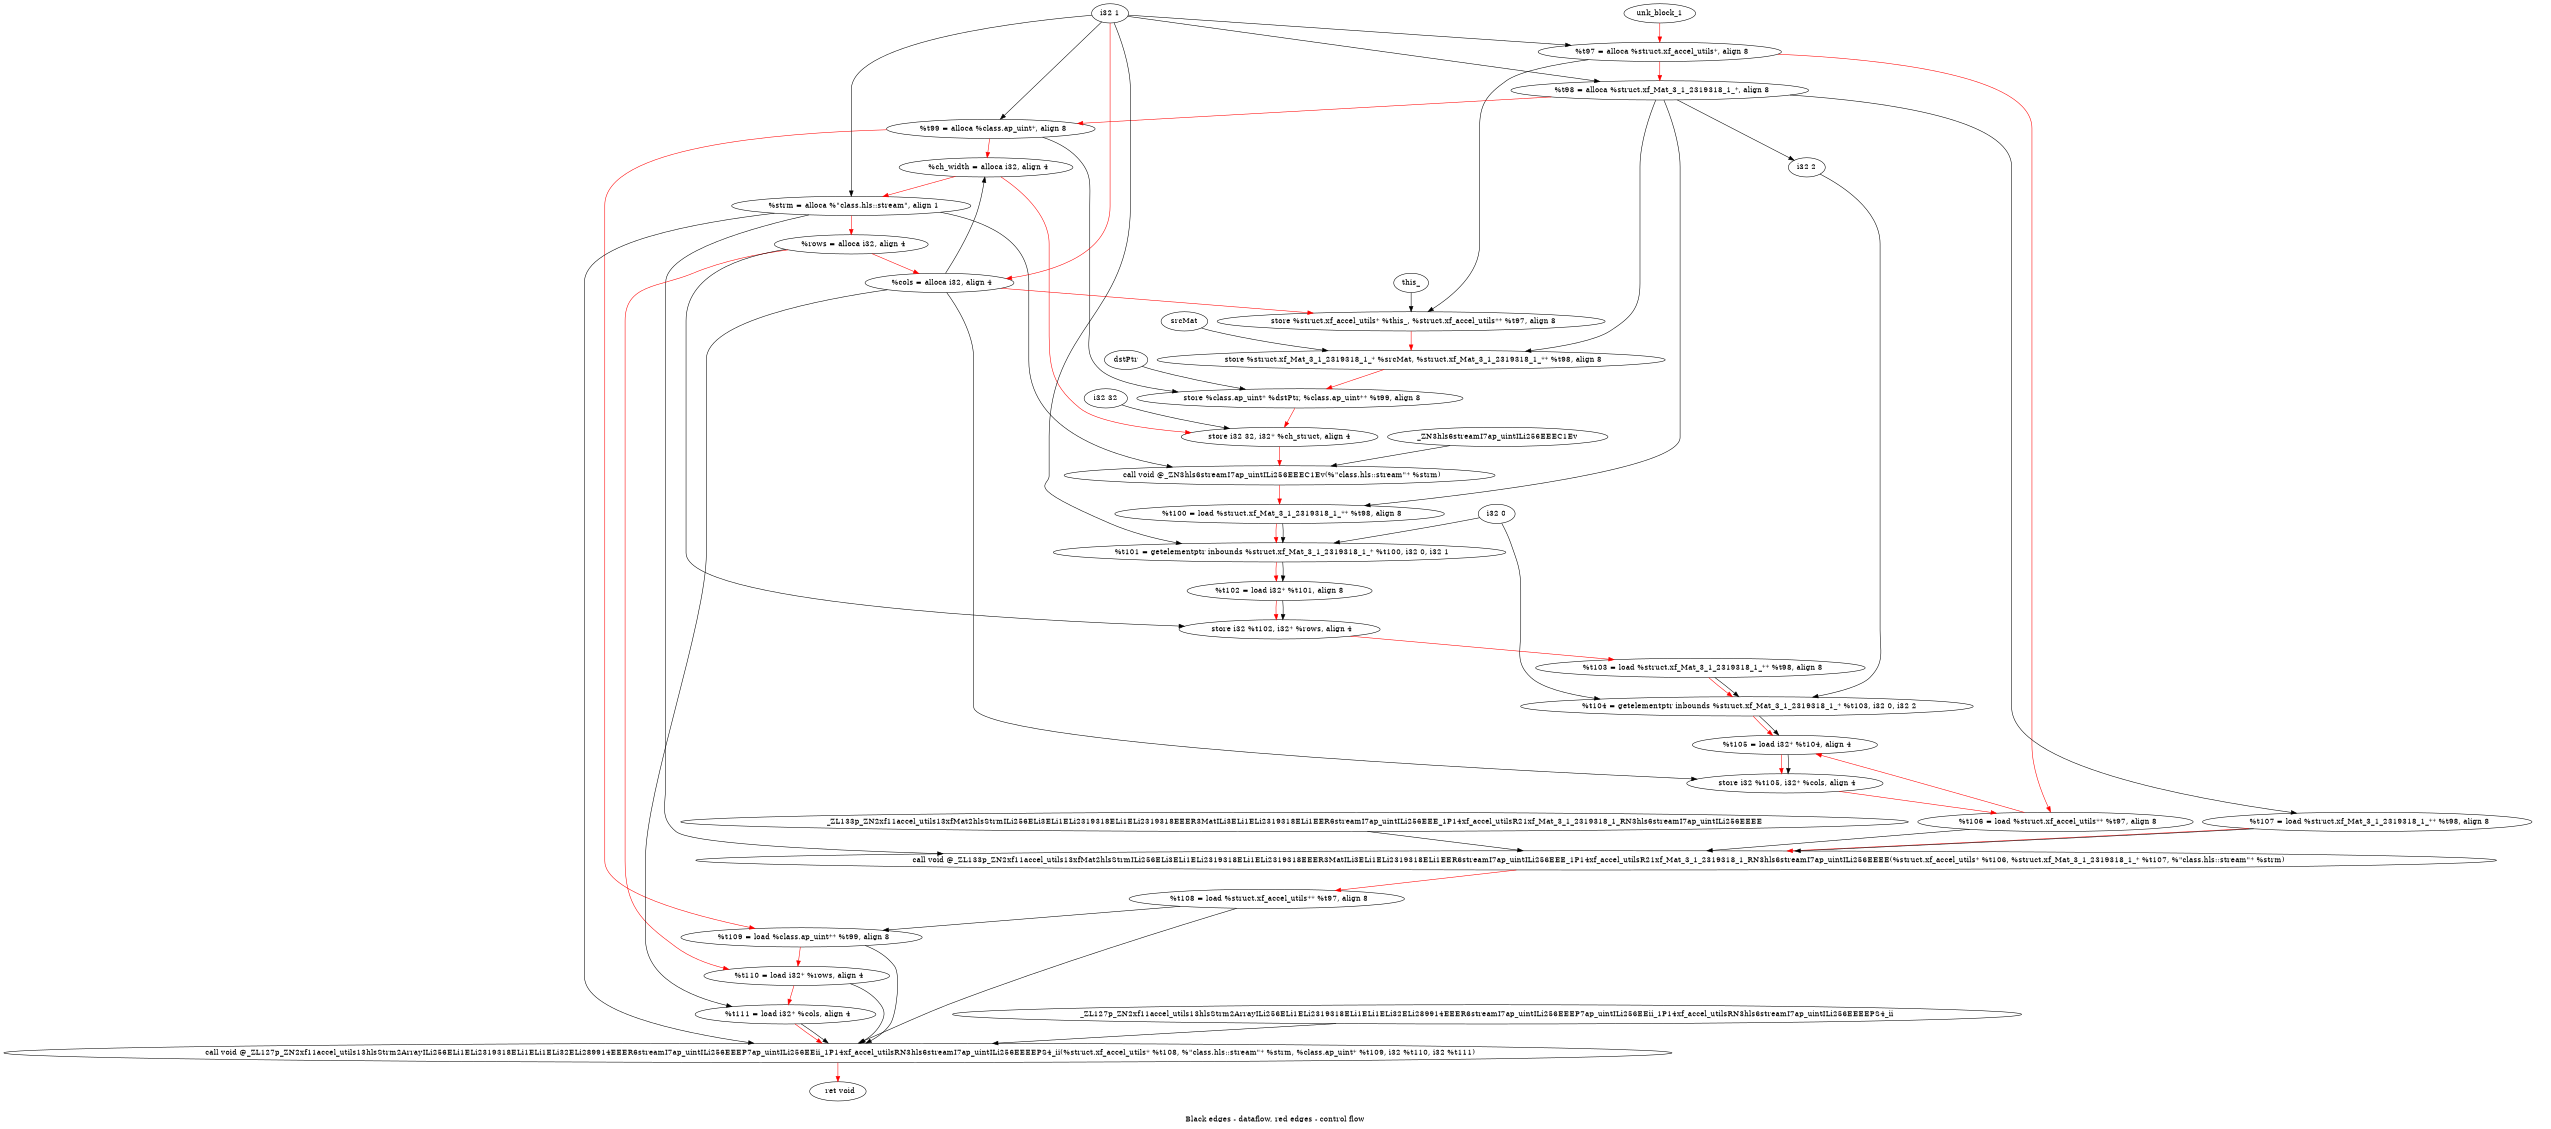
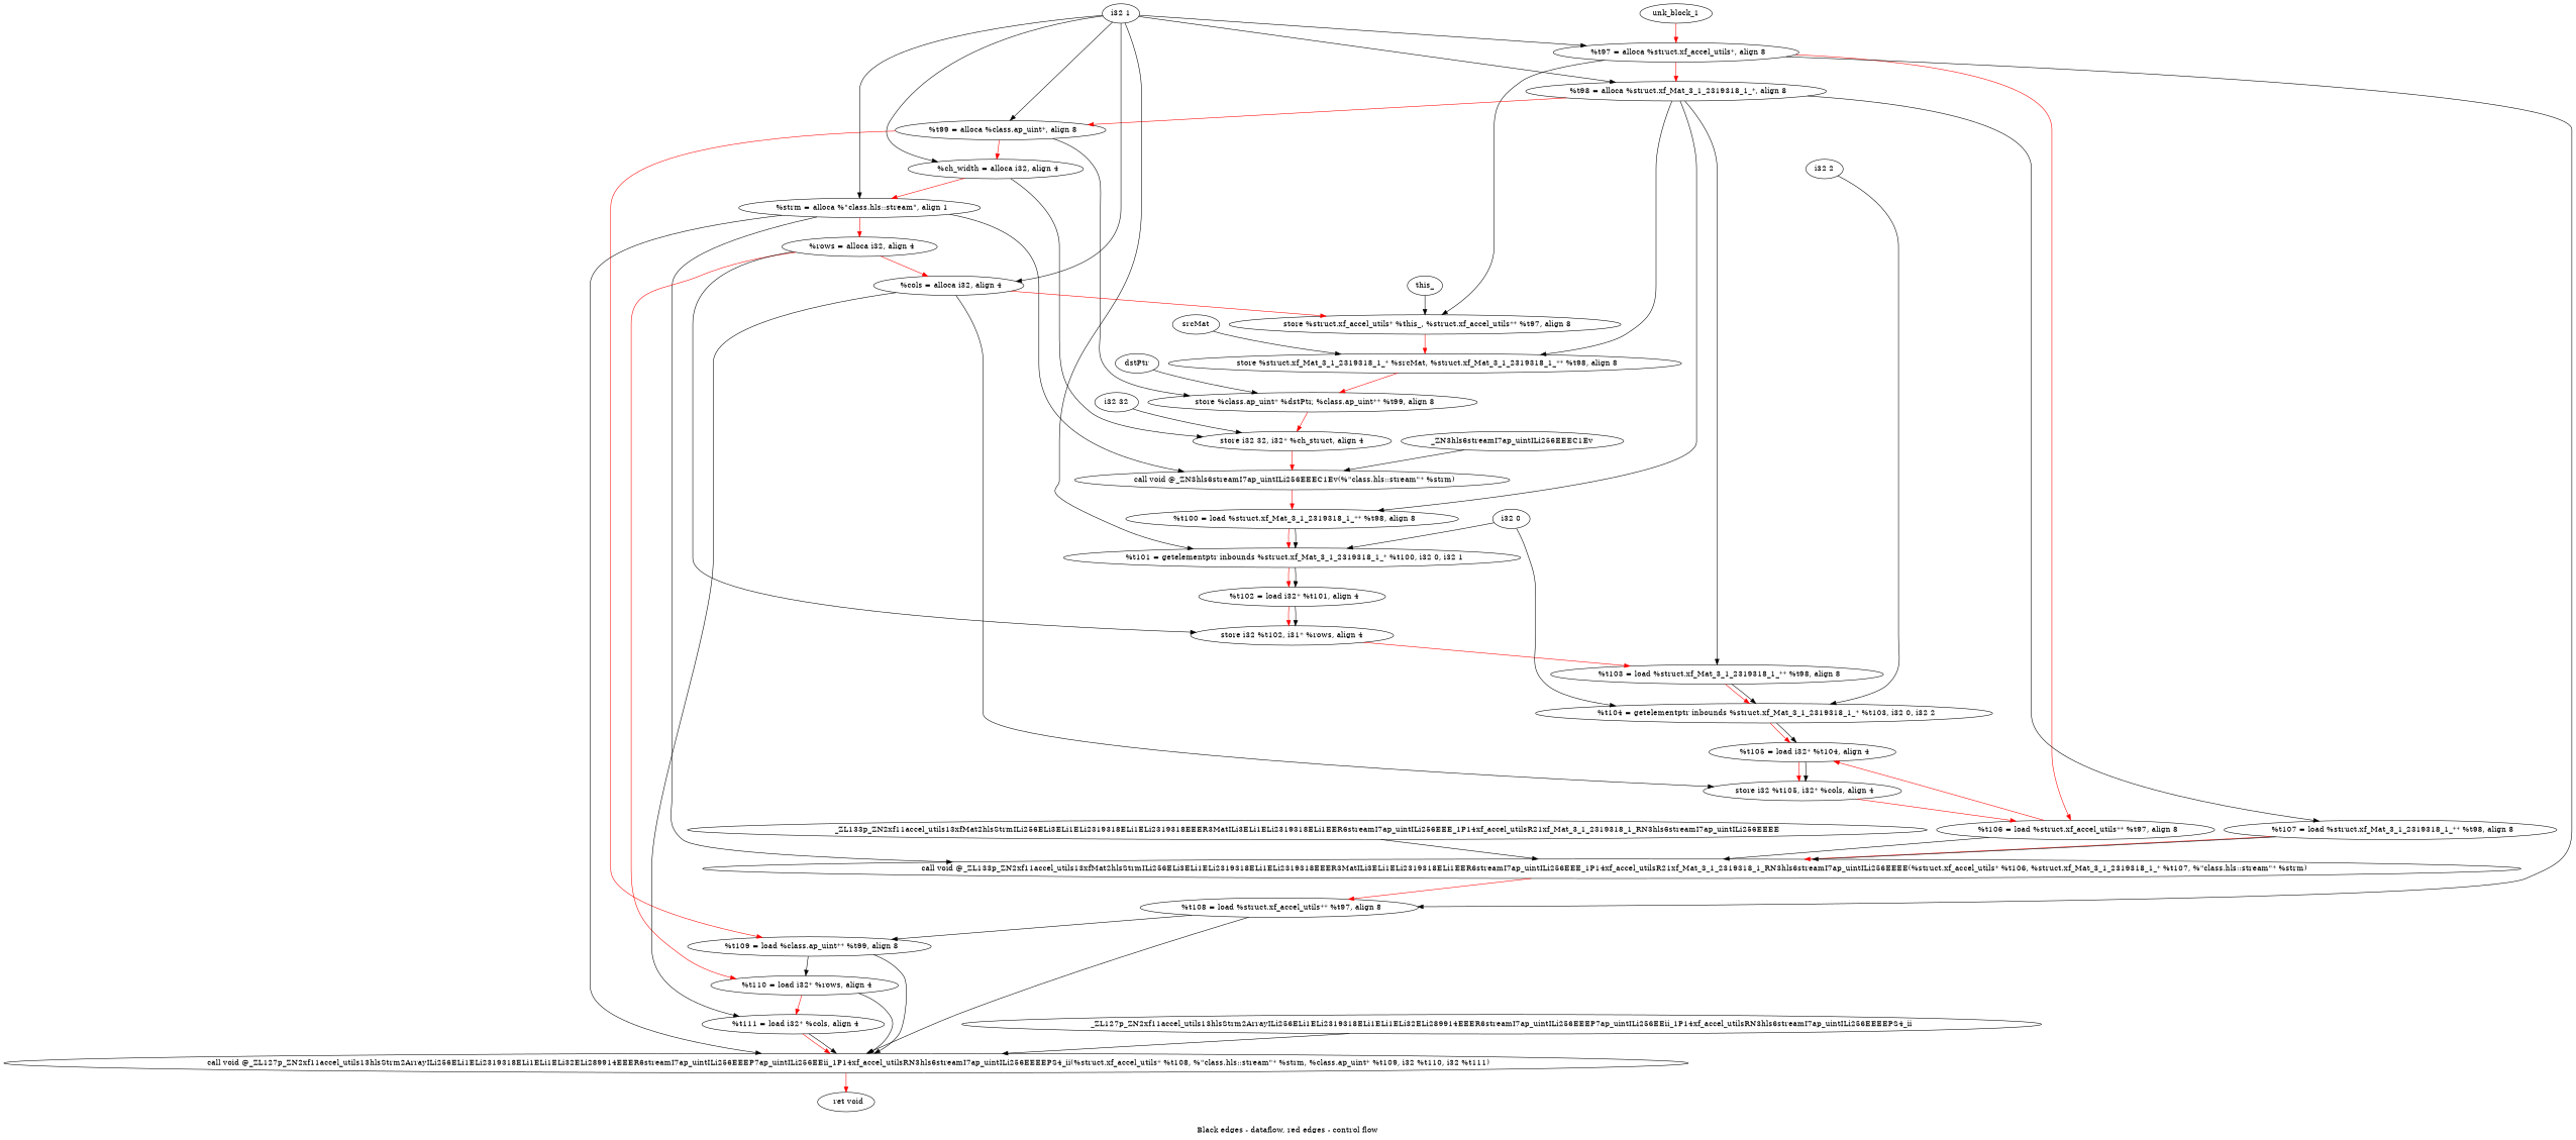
  digraph {
    compound=true
    label="Black edges - dataflow, red edges - control flow"
    n1 [label="  %t97 = alloca %struct.xf_accel_utils*, align 8"]
    n2 [label="  %t98 = alloca %struct.xf_Mat_3_1_2319318_1_*, align 8"]
    n3 [label="  store %struct.xf_accel_utils* %this_, %struct.xf_accel_utils** %t97, align 8"]
    n4 [label="  %t106 = load %struct.xf_accel_utils** %t97, align 8"]
    n5 [label="  %t108 = load %struct.xf_accel_utils** %t97, align 8"]
    n6 [label="  %t99 = alloca %class.ap_uint*, align 8"]
    n7 [label="  store %struct.xf_Mat_3_1_2319318_1_* %srcMat, %struct.xf_Mat_3_1_2319318_1_** %t98, align 8"]
    n8 [label="  %t100 = load %struct.xf_Mat_3_1_2319318_1_** %t98, align 8"]
    n9 [label="  %t103 = load %struct.xf_Mat_3_1_2319318_1_** %t98, align 8"]
    n10 [label="  %t107 = load %struct.xf_Mat_3_1_2319318_1_** %t98, align 8"]
    n11 [label="  call void @_ZL133p_ZN2xf11accel_utils13xfMat2hlsStrmILi256ELi3ELi1ELi2319318ELi1ELi2319318EEER3MatILi3ELi1ELi2319318ELi1EER6streamI7ap_uintILi256EEE_1P14xf_accel_utilsR21xf_Mat_3_1_2319318_1_RN3hls6streamI7ap_uintILi256EEEE(%struct.xf_accel_utils* %t106, %struct.xf_Mat_3_1_2319318_1_* %t107, %\"class.hls::stream\"* %strm)"]
    n12 [label="  %t105 = load i32* %t104, align 4"]
    n13 [label="  %t109 = load %class.ap_uint** %t99, align 8"]
    n14 [label="  call void @_ZL127p_ZN2xf11accel_utils13hlsStrm2ArrayILi256ELi1ELi2319318ELi1ELi1ELi32ELi289914EEER6streamI7ap_uintILi256EEEP7ap_uintILi256EEii_1P14xf_accel_utilsRN3hls6streamI7ap_uintILi256EEEEPS4_ii(%struct.xf_accel_utils* %t108, %\"class.hls::stream\"* %strm, %class.ap_uint* %t109, i32 %t110, i32 %t111)"]
    n15 [label="  %ch_width = alloca i32, align 4"]
    n16 [label="  store %class.ap_uint* %dstPtr, %class.ap_uint** %t99, align 8"]
    n17 [label="  %t101 = getelementptr inbounds %struct.xf_Mat_3_1_2319318_1_* %t100, i32 0, i32 1"]
    n18 [label="  %t104 = getelementptr inbounds %struct.xf_Mat_3_1_2319318_1_* %t103, i32 0, i32 2"]
    n19 [label="  %strm = alloca %\"class.hls::stream\", align 1"]
    n20 [label="store i32 32, i32* %ch_struct, align 4"]
    n21 [label="  %t110 = load i32* %rows, align 4"]
    n22 [label="  %rows = alloca i32, align 4"]
    n23 [label="  call void @_ZN3hls6streamI7ap_uintILi256EEEC1Ev(%\"class.hls::stream\"* %strm)"]
    n24 [label="  %cols = alloca i32, align 4"]
-   n25 [label="  store i32 %t102, i32* %rows, align 4"]
+   n25 [label="store i32 %t102, i31* %rows, align 4"]
    n26 [label="  ret void"]
    n27 [label="  store i32 %t105, i32* %cols, align 4"]
    n28 [label="  %t111 = load i32* %cols, align 4"]
-   n29 [label="%t102 = load i32* %t101, align 8"]
+   n29 [label="  %t102 = load i32* %t101, align 4"]
    unk_block_1
    "i32 1"
    this_
    srcMat
    dstPtr
    "i32 32"
    _ZN3hls6streamI7ap_uintILi256EEEC1Ev
    "i32 0"
    "i32 2"
    _ZL133p_ZN2xf11accel_utils13xfMat2hlsStrmILi256ELi3ELi1ELi2319318ELi1ELi2319318EEER3MatILi3ELi1ELi2319318ELi1EER6streamI7ap_uintILi256EEE_1P14xf_accel_utilsR21xf_Mat_3_1_2319318_1_RN3hls6streamI7ap_uintILi256EEEE
    _ZL127p_ZN2xf11accel_utils13hlsStrm2ArrayILi256ELi1ELi2319318ELi1ELi1ELi32ELi289914EEER6streamI7ap_uintILi256EEEP7ap_uintILi256EEii_1P14xf_accel_utilsRN3hls6streamI7ap_uintILi256EEEEPS4_ii
    n1 -> n2 [color=red weight=2]
    n1 -> n3
    n1 -> n4 [color=red]
+   n1 -> n5
    n2 -> n6 [color=red weight=2]
    n2 -> n7
    n2 -> n8
-   n2 -> "i32 2"
+   n2 -> n9
    n2 -> n10
    n3 -> n7 [color=red weight=2]
    n4 -> n11
    n4 -> n12 [color=red weight=2]
    n5 -> n13 [color=black weight=2]
    n5 -> n14
    n6 -> n13 [color=red]
    n6 -> n15 [color=red weight=2]
    n6 -> n16
    n7 -> n16 [color=red weight=2]
    n8 -> n17 [color=red weight=2]
    n8 -> n17
    n9 -> n18 [color=red weight=2]
    n9 -> n18
    n10 -> n11 [color=red weight=2]
    n10 -> n11
    n11 -> n5 [color=red weight=2]
    n12 -> n27 [color=red weight=2]
    n12 -> n27
    n13 -> n14
-   n13 -> n21 [color=red weight=2]
+   n13 -> n21 [color=black weight=2]
    n14 -> n26 [color=red weight=2]
    n15 -> n19 [color=red weight=2]
-   n15 -> n20 [color=red]
+   n15 -> n20
    n16 -> n20 [color=red weight=2]
    n17 -> n29 [color=red weight=2]
    n17 -> n29
    n18 -> n12 [color=red weight=2]
    n18 -> n12
    n19 -> n11
    n19 -> n14
    n19 -> n22 [color=red weight=2]
    n19 -> n23
    n20 -> n23 [color=red weight=2]
    n21 -> n14
    n21 -> n28 [color=red weight=2]
    n22 -> n21 [color=red]
    n22 -> n24 [color=red weight=2]
    n22 -> n25
    n23 -> n8 [color=red weight=2]
    n24 -> n3 [color=red weight=2]
    n24 -> n27
    n24 -> n28
    n25 -> n9 [color=red weight=2]
    n27 -> n4 [color=red weight=2]
    n28 -> n14 [color=red weight=2]
    n28 -> n14
    n29 -> n25 [color=red weight=2]
    n29 -> n25
    unk_block_1 -> n1 [color=red]
    "i32 1" -> n1
    "i32 1" -> n2
    "i32 1" -> n6
-   n24 -> n15
+   "i32 1" -> n15
    "i32 1" -> n17
    "i32 1" -> n19
-   "i32 1" -> n24 [color=red]
+   "i32 1" -> n24
    this_ -> n3
    srcMat -> n7
    dstPtr -> n16
    "i32 32" -> n20
    _ZN3hls6streamI7ap_uintILi256EEEC1Ev -> n23
    "i32 0" -> n17
    "i32 0" -> n18
    "i32 2" -> n18
    _ZL133p_ZN2xf11accel_utils13xfMat2hlsStrmILi256ELi3ELi1ELi2319318ELi1ELi2319318EEER3MatILi3ELi1ELi2319318ELi1EER6streamI7ap_uintILi256EEE_1P14xf_accel_utilsR21xf_Mat_3_1_2319318_1_RN3hls6streamI7ap_uintILi256EEEE -> n11
    _ZL127p_ZN2xf11accel_utils13hlsStrm2ArrayILi256ELi1ELi2319318ELi1ELi1ELi32ELi289914EEER6streamI7ap_uintILi256EEEP7ap_uintILi256EEii_1P14xf_accel_utilsRN3hls6streamI7ap_uintILi256EEEEPS4_ii -> n14
  }
